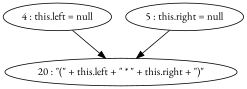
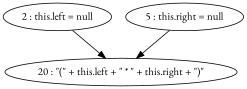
  digraph {
    fontname="EB Garamond"
    node [fontname="EB Garamond"]
    edge [fontname="EB Garamond"]
-   "4 : this.left = null"
+   "4 : this.left = null" [label="2 : this.left = null"]
    "20 : \"(\" + this.left + \" * \" + this.right + \")\""
    "5 : this.right = null"
    "4 : this.left = null" -> "20 : \"(\" + this.left + \" * \" + this.right + \")\""
    "5 : this.right = null" -> "20 : \"(\" + this.left + \" * \" + this.right + \")\""
  }
